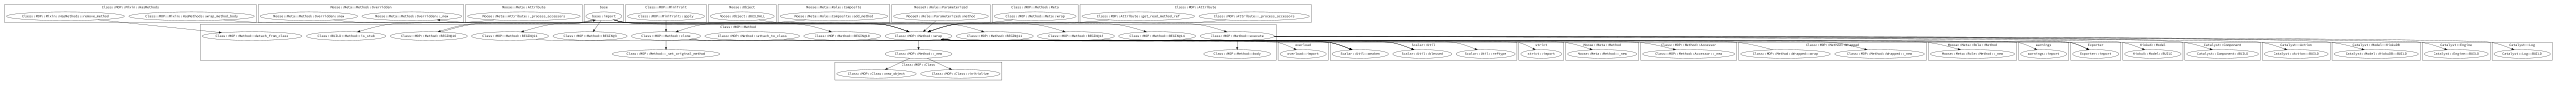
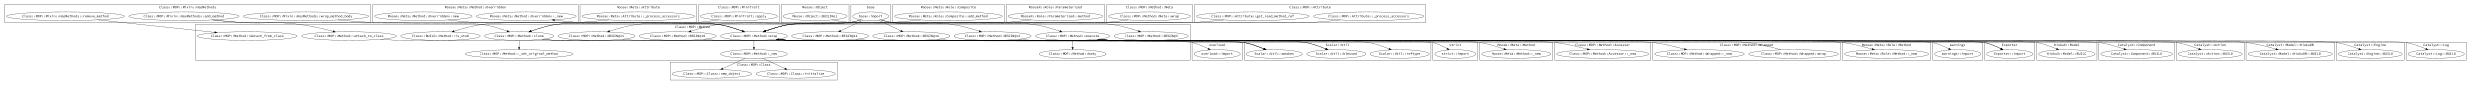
  digraph {
    fontname="Source Code Pro"
    node [fontname="Source Code Pro"]
    edge [fontname="Source Code Pro"]
    "KiokuX::Model::BUILD"
+   "Class::MOP::Mixin::HasMethods::add_method"
    "Class::MOP::Mixin::HasMethods::remove_method"
    "Class::MOP::Mixin::HasMethods::wrap_method_body"
    "Catalyst::Component::BUILD"
    "Moose::Meta::Method::Overridden::_new"
    "Moose::Meta::Method::Overridden::new"
    "Scalar::Util::reftype"
    "Scalar::Util::blessed"
    "Scalar::Util::weaken"
    "Moose::Meta::Method::_new"
    "Moose::Meta::Attribute::_process_accessors"
    "Class::MOP::Method::BEGIN@21"
    "Class::MOP::Method::clone"
    "Class::MOP::Method::_new"
    "Class::MOP::Method::body"
    "Class::MOP::Method::detach_from_class"
    "Class::MOP::Method::BEGIN@10"
    "Class::MOP::Method::attach_to_class"
    "Class::MOP::Method::wrap"
    "Class::MOP::Method::BEGIN@11"
    "Class::MOP::Method::BEGIN@14"
    "Class::MOP::Method::BEGIN@13"
    n24 [label="Class::BUILD::Method::is_stub"]
    "Class::MOP::Method::BEGIN@3"
    "Class::MOP::Method::execute"
-   "Class::MOP::Method::BEGIN@16"
    "Class::MOP::Method::_set_original_method"
    "Catalyst::Action::BUILD"
    "Class::MOP::MiniTrait::apply"
    "Catalyst::Model::KiokuDB::BUILD"
    "warnings::import"
    "Catalyst::Engine::BUILD"
    "Class::MOP::Method::Accessor::_new"
    "Class::MOP::Class::initialize"
    "Class::MOP::Class::new_object"
    "Moose::Object::BUILDALL"
    "Class::MOP::Method::Wrapped::wrap"
    "Class::MOP::Method::Wrapped::_new"
    "base::import"
    "Exporter::import"
    "Catalyst::Log::BUILD"
    "Moose::Meta::Role::Composite::add_method"
    "MooseX::Role::Parameterized::method"
    "Moose::Meta::Role::Method::_new"
    "Class::MOP::Method::Meta::wrap"
    "Class::MOP::Attribute::_process_accessors"
    "Class::MOP::Attribute::get_read_method_ref"
    "overload::import"
    "strict::import"
    subgraph cluster_1 {
      label="KiokuX::Model"
      "KiokuX::Model::BUILD"
    }
    subgraph cluster_2 {
      label="Class::MOP::Mixin::HasMethods"
+     "Class::MOP::Mixin::HasMethods::add_method"
      "Class::MOP::Mixin::HasMethods::remove_method"
      "Class::MOP::Mixin::HasMethods::wrap_method_body"
    }
    subgraph cluster_3 {
      label="Catalyst::Component"
      "Catalyst::Component::BUILD"
    }
    subgraph cluster_4 {
      label="Moose::Meta::Method::Overridden"
      "Moose::Meta::Method::Overridden::_new"
      "Moose::Meta::Method::Overridden::new"
    }
    subgraph cluster_5 {
      label="Scalar::Util"
      "Scalar::Util::reftype"
      "Scalar::Util::blessed"
      "Scalar::Util::weaken"
    }
    subgraph cluster_6 {
      label="Moose::Meta::Method"
      "Moose::Meta::Method::_new"
    }
    subgraph cluster_7 {
      label="Moose::Meta::Attribute"
      "Moose::Meta::Attribute::_process_accessors"
    }
    subgraph cluster_8 {
      label="Class::MOP::Method"
      "Class::MOP::Method::BEGIN@21"
      "Class::MOP::Method::clone"
      "Class::MOP::Method::_new"
      "Class::MOP::Method::body"
      "Class::MOP::Method::detach_from_class"
      "Class::MOP::Method::BEGIN@10"
      "Class::MOP::Method::attach_to_class"
      "Class::MOP::Method::wrap"
      "Class::MOP::Method::BEGIN@11"
      "Class::MOP::Method::BEGIN@14"
      "Class::MOP::Method::BEGIN@13"
      n24
      "Class::MOP::Method::BEGIN@3"
      "Class::MOP::Method::execute"
-     "Class::MOP::Method::BEGIN@16"
      "Class::MOP::Method::_set_original_method"
    }
    subgraph cluster_9 {
      label="Catalyst::Action"
      "Catalyst::Action::BUILD"
    }
    subgraph cluster_10 {
      label="Class::MOP::MiniTrait"
      "Class::MOP::MiniTrait::apply"
    }
    subgraph cluster_11 {
      label="Catalyst::Model::KiokuDB"
      "Catalyst::Model::KiokuDB::BUILD"
    }
    subgraph cluster_12 {
      label=warnings
      "warnings::import"
    }
    subgraph cluster_13 {
      label="Catalyst::Engine"
      "Catalyst::Engine::BUILD"
    }
    subgraph cluster_14 {
      label="Class::MOP::Method::Accessor"
      "Class::MOP::Method::Accessor::_new"
    }
    subgraph cluster_15 {
      label="Class::MOP::Class"
      "Class::MOP::Class::initialize"
      "Class::MOP::Class::new_object"
    }
    subgraph cluster_16 {
      label="Moose::Object"
      "Moose::Object::BUILDALL"
    }
    subgraph cluster_17 {
      label="Class::MOP::Method::Wrapped"
      "Class::MOP::Method::Wrapped::wrap"
      "Class::MOP::Method::Wrapped::_new"
    }
    subgraph cluster_18 {
      label=base
      "base::import"
    }
    subgraph cluster_19 {
      label=Exporter
      "Exporter::import"
    }
    subgraph cluster_20 {
      label="Catalyst::Log"
      "Catalyst::Log::BUILD"
    }
    subgraph cluster_21 {
      label="Moose::Meta::Role::Composite"
      "Moose::Meta::Role::Composite::add_method"
    }
    subgraph cluster_22 {
      label="MooseX::Role::Parameterized"
      "MooseX::Role::Parameterized::method"
    }
    subgraph cluster_23 {
      label="Moose::Meta::Role::Method"
      "Moose::Meta::Role::Method::_new"
    }
    subgraph cluster_24 {
      label="Class::MOP::Method::Meta"
      "Class::MOP::Method::Meta::wrap"
    }
    subgraph cluster_25 {
      label="Class::MOP::Attribute"
      "Class::MOP::Attribute::_process_accessors"
      "Class::MOP::Attribute::get_read_method_ref"
    }
    subgraph cluster_26 {
      label=overload
      "overload::import"
    }
    subgraph cluster_27 {
      label="strict"
      "strict::import"
    }
+   "Class::MOP::Mixin::HasMethods::add_method" -> "Class::MOP::Method::clone"
+   "Class::MOP::Mixin::HasMethods::add_method" -> "Class::MOP::Method::attach_to_class"
    "Class::MOP::Mixin::HasMethods::remove_method" -> "Class::MOP::Method::detach_from_class"
    "Class::MOP::Mixin::HasMethods::wrap_method_body" -> "Class::MOP::Method::wrap"
    "Moose::Meta::Method::Overridden::new" -> "Class::MOP::Method::wrap"
    "Moose::Meta::Attribute::_process_accessors" -> n24
    "Class::MOP::Method::BEGIN@21" -> "overload::import"
    "Class::MOP::Method::clone" -> "Scalar::Util::blessed"
    "Class::MOP::Method::clone" -> "Scalar::Util::weaken"
    "Class::MOP::Method::clone" -> "Class::MOP::Method::_set_original_method"
    "Class::MOP::Method::_new" -> "Class::MOP::Class::initialize"
    "Class::MOP::Method::_new" -> "Class::MOP::Class::new_object"
    "Class::MOP::Method::BEGIN@10" -> "strict::import"
    "Class::MOP::Method::attach_to_class" -> "Scalar::Util::weaken"
    "Class::MOP::Method::wrap" -> "Moose::Meta::Method::Overridden::_new"
    "Class::MOP::Method::wrap" -> "Scalar::Util::reftype"
    "Class::MOP::Method::wrap" -> "Scalar::Util::blessed"
    "Class::MOP::Method::wrap" -> "Scalar::Util::weaken"
    "Class::MOP::Method::wrap" -> "Moose::Meta::Method::_new"
    "Class::MOP::Method::wrap" -> "Class::MOP::Method::_new"
    "Class::MOP::Method::wrap" -> "Class::MOP::Method::Accessor::_new"
    "Class::MOP::Method::wrap" -> "Class::MOP::Method::Wrapped::_new"
    "Class::MOP::Method::wrap" -> "Moose::Meta::Role::Method::_new"
    "Class::MOP::Method::BEGIN@11" -> "warnings::import"
    "Class::MOP::Method::BEGIN@14" -> "Exporter::import"
    "Class::MOP::Method::BEGIN@13" -> "Exporter::import"
    "Class::MOP::Method::execute" -> "KiokuX::Model::BUILD"
    "Class::MOP::Method::execute" -> "Catalyst::Component::BUILD"
    "Class::MOP::Method::execute" -> "Class::MOP::Method::body"
    "Class::MOP::Method::execute" -> "Catalyst::Action::BUILD"
    "Class::MOP::Method::execute" -> "Catalyst::Model::KiokuDB::BUILD"
    "Class::MOP::Method::execute" -> "Catalyst::Engine::BUILD"
    "Class::MOP::Method::execute" -> "Catalyst::Log::BUILD"
-   "Class::MOP::Method::BEGIN@16" -> "base::import"
    "Class::MOP::MiniTrait::apply" -> "Class::MOP::Method::clone"
    "Moose::Object::BUILDALL" -> "Class::MOP::Method::execute"
    "Class::MOP::Method::Wrapped::wrap" -> "Class::MOP::Method::wrap"
    "base::import" -> "Class::MOP::Method::BEGIN@21"
    "base::import" -> "Class::MOP::Method::BEGIN@10"
    "base::import" -> "Class::MOP::Method::BEGIN@11"
    "base::import" -> "Class::MOP::Method::BEGIN@14"
    "base::import" -> "Class::MOP::Method::BEGIN@13"
    "base::import" -> "Class::MOP::Method::BEGIN@3"
-   "base::import" -> "Class::MOP::Method::BEGIN@16"
    "Moose::Meta::Role::Composite::add_method" -> "Class::MOP::Method::clone"
    "MooseX::Role::Parameterized::method" -> "Class::MOP::Method::wrap"
    "Class::MOP::Method::Meta::wrap" -> "Class::MOP::Method::wrap"
    "Class::MOP::Attribute::_process_accessors" -> "Class::MOP::Method::wrap"
    "Class::MOP::Attribute::get_read_method_ref" -> "Class::MOP::Method::wrap"
  }
